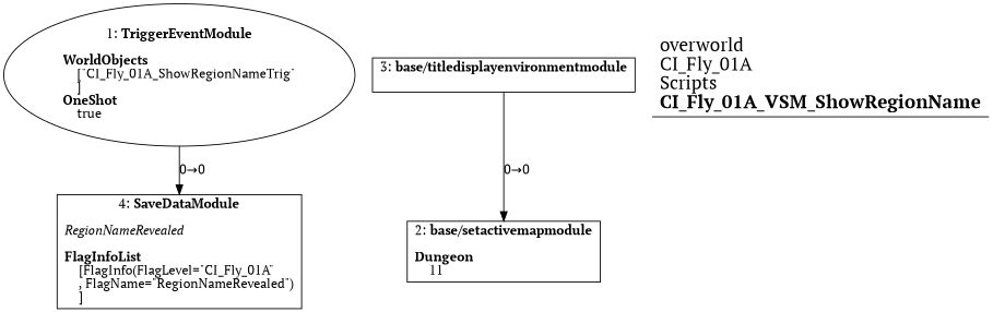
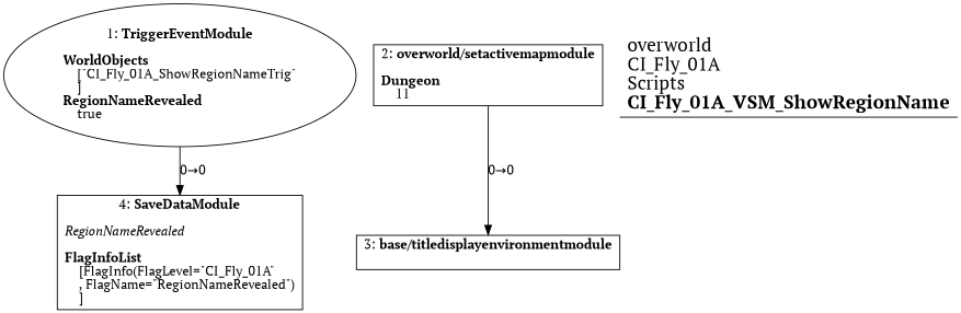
  digraph {
    fontname="PT Serif"
    splines=spline
    node [fontname="PT Serif" shape=box]
    edge [fontname="PT Serif"]
-   n1 [label=<1: <b>TriggerEventModule</b><br/><br/><b>WorldObjects</b><br align="left"/>    [&quot;CI_Fly_01A_ShowRegionNameTrig&quot;<br align="left"/>    ]<br align="left"/><b>OneShot</b><br align="left"/>    true<br align="left"/>> shape=oval]
+   n1 [label=<1: <b>TriggerEventModule</b><br/><br/><b>WorldObjects</b><br align="left"/>    [&quot;CI_Fly_01A_ShowRegionNameTrig&quot;<br align="left"/>    ]<br align="left"/><b>RegionNameRevealed</b><br align="left"/>    true<br align="left"/>> shape=oval]
    n2 [label=<4: <b>SaveDataModule</b><br/><br/><i>RegionNameRevealed<br align="left"/></i><br align="left"/><b>FlagInfoList</b><br align="left"/>    [FlagInfo(FlagLevel=&quot;CI_Fly_01A&quot;<br align="left"/>    , FlagName=&quot;RegionNameRevealed&quot;)<br align="left"/>    ]<br align="left"/>>]
-   n3 [label=<2: <b>base/setactivemapmodule</b><br/><br/><b>Dungeon</b><br align="left"/>    11<br align="left"/>>]
+   n3 [label=<2: <b>overworld/setactivemapmodule</b><br/><br/><b>Dungeon</b><br align="left"/>    11<br align="left"/>>]
    n4 [label=<3: <b>base/titledisplayenvironmentmodule</b><br/><br/>>]
    n5 [label=<<font point-size="20">overworld<br align="left"/>CI_Fly_01A<br align="left"/>Scripts<br align="left"/><b>CI_Fly_01A_VSM_ShowRegionName</b><br align="left"/></font>> shape=underline]
    n1 -> n2 [label="0→0"]
-   n4 -> n3 [label="0→0"]
+   n3 -> n4 [label="0→0"]
  }
